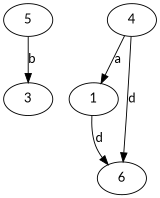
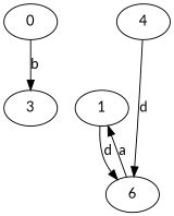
  strict digraph {
    fontname=Lato
    node [fontname=Lato]
    edge [fontname=Lato]
-   0 [label=5]
+   0
    3
    1
    6
    4
    0 -> 3 [label=b]
    1 -> 6 [label=d]
-   4 -> 1 [label=a]
+   6 -> 1 [label=a]
    4 -> 6 [label=d]
  }
